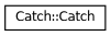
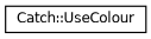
  digraph {
    rankdir=TB
-   n1 [color=black fillcolor=white fontname=Helvetica fontsize=10 height=0.2 label="Catch::Catch" shape=record style=filled width=0.4]
+   n1 [color=black fillcolor=white fontname=Helvetica fontsize=10 height=0.2 label="Catch::UseColour" shape=record style=filled width=0.4]
  }
